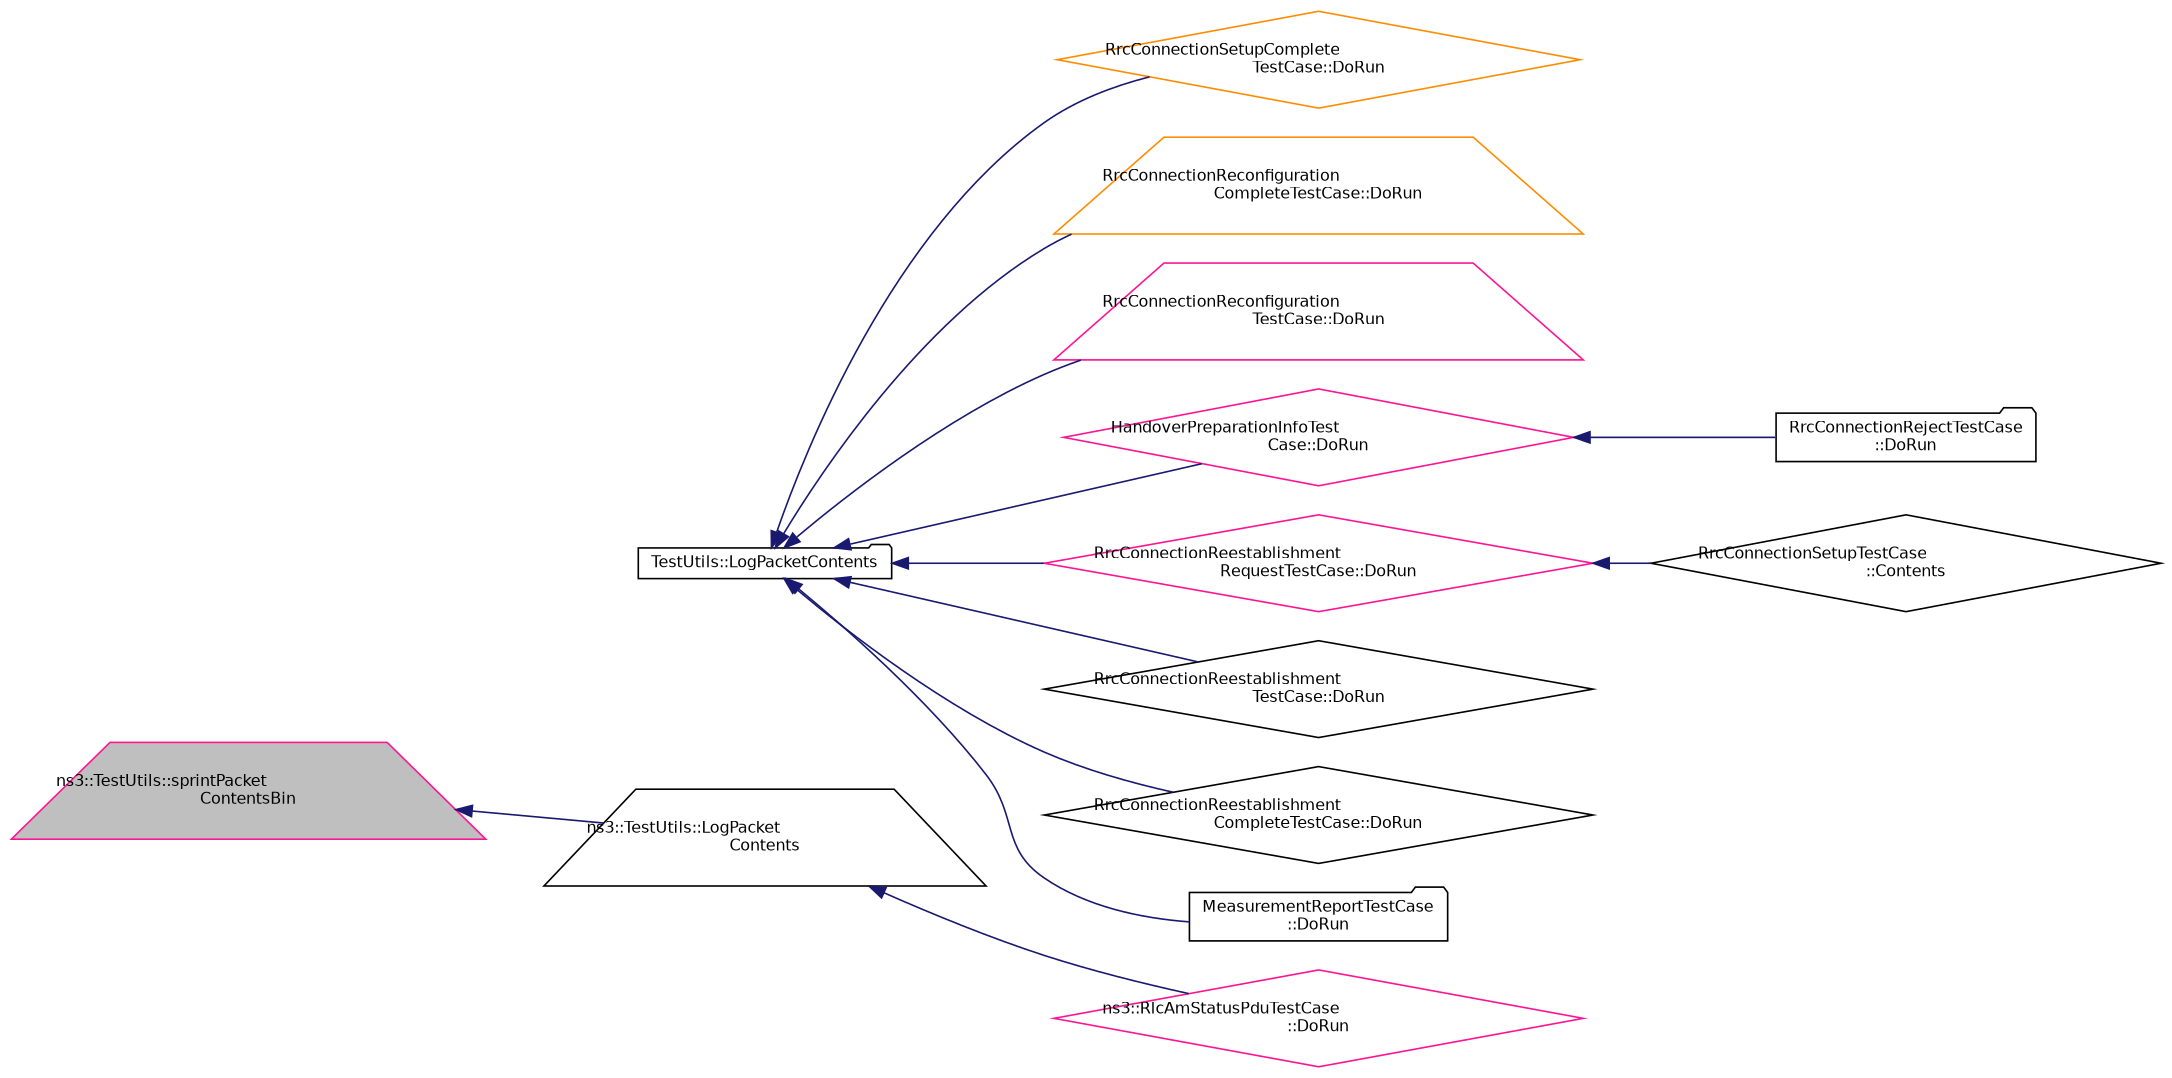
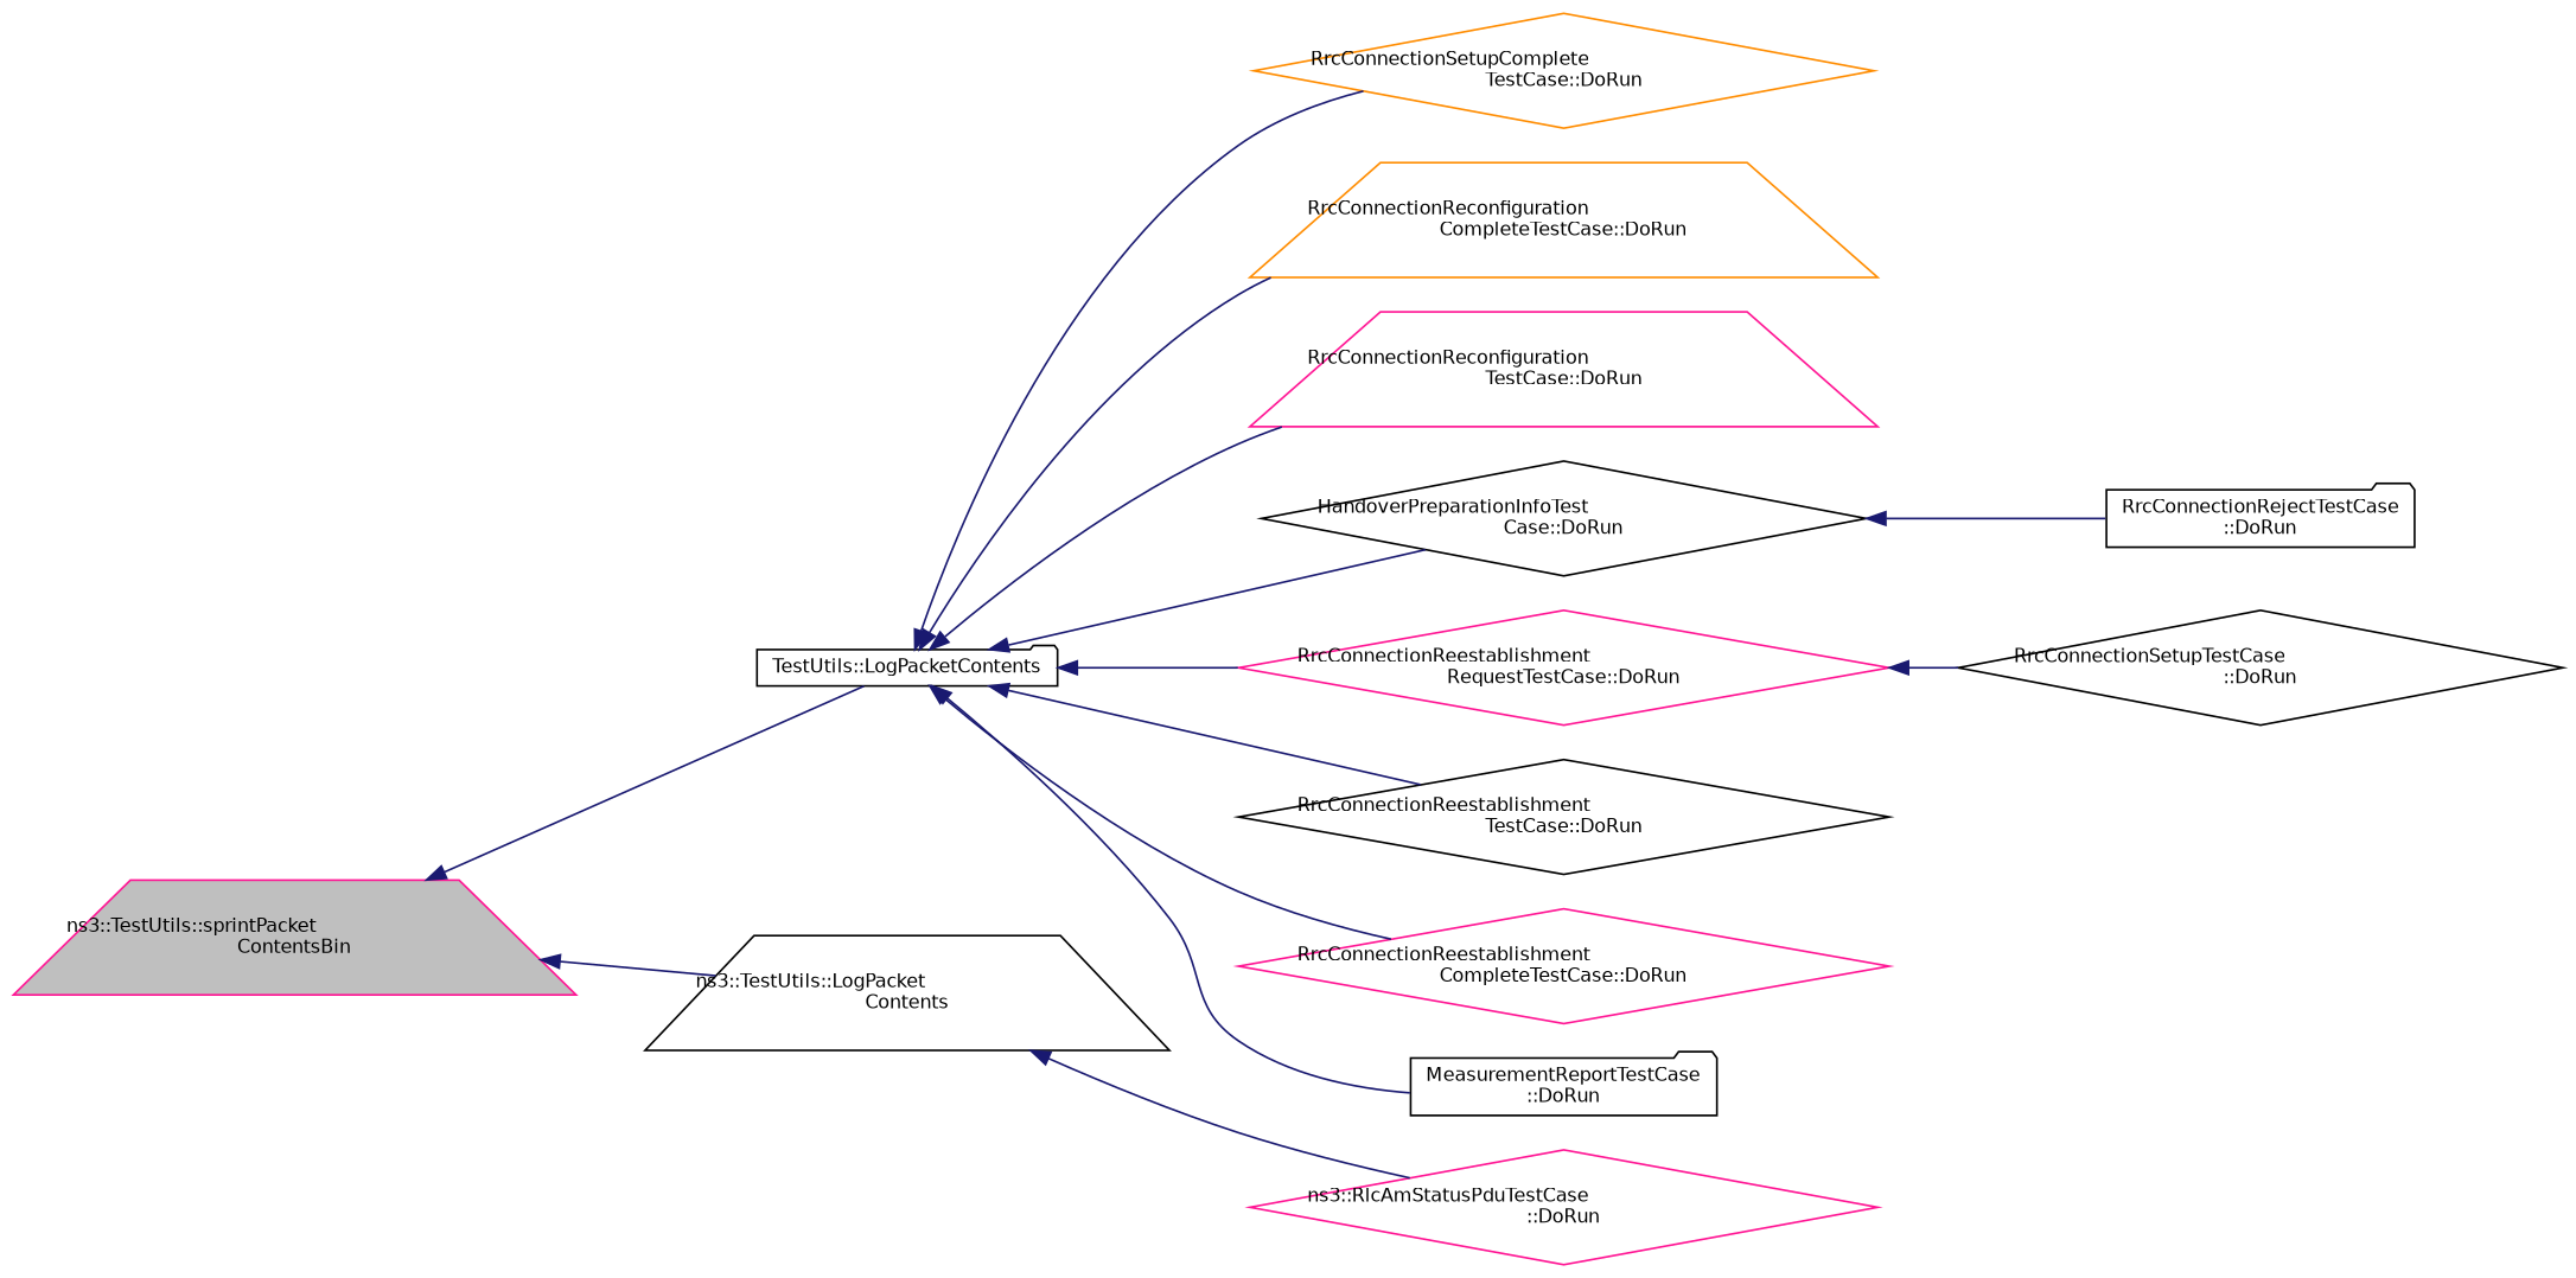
  digraph {
    rankdir=LR
    node [color=deeppink fillcolor=white fontname=Helvetica fontsize=10 shape=diamond style=filled]
    edge [color=midnightblue dir=back fontname=Helvetica fontsize=10 labelfontname=Helvetica labelfontsize=10 style=solid]
    n1 [fillcolor=grey75 fontcolor=black height=0.2 label="ns3::TestUtils::sprintPacket\lContentsBin" shape=trapezium width=0.4]
    n2 [color=black height=0.2 label="TestUtils::LogPacketContents" shape=folder width=0.4]
    n3 [color=black height=0.2 label="ns3::TestUtils::LogPacket\lContents" shape=trapezium width=0.4]
    n4 [color=darkorange height=0.2 label="RrcConnectionSetupComplete\lTestCase::DoRun" width=0.4]
    n5 [color=darkorange height=0.2 label="RrcConnectionReconfiguration\lCompleteTestCase::DoRun" shape=trapezium width=0.4]
    n6 [height=0.2 label="RrcConnectionReconfiguration\lTestCase::DoRun" shape=trapezium width=0.4]
-   n7 [height=0.2 label="HandoverPreparationInfoTest\lCase::DoRun" width=0.4]
+   n7 [color=black height=0.2 label="HandoverPreparationInfoTest\lCase::DoRun" width=0.4]
    n8 [height=0.2 label="RrcConnectionReestablishment\lRequestTestCase::DoRun" width=0.4]
    n9 [color=black height=0.2 label="RrcConnectionReestablishment\lTestCase::DoRun" width=0.4]
-   n10 [color=black height=0.2 label="RrcConnectionReestablishment\lCompleteTestCase::DoRun" width=0.4]
+   n10 [height=0.2 label="RrcConnectionReestablishment\lCompleteTestCase::DoRun" width=0.4]
    n11 [color=black height=0.2 label="MeasurementReportTestCase\l::DoRun" shape=folder width=0.4]
    n12 [height=0.2 label="ns3::RlcAmStatusPduTestCase\l::DoRun" width=0.4]
-   n13 [color=black height=0.2 label="RrcConnectionSetupTestCase\l::Contents" width=0.4]
+   n13 [color=black height=0.2 label="RrcConnectionSetupTestCase\l::DoRun" width=0.4]
    n14 [color=black height=0.2 label="RrcConnectionRejectTestCase\l::DoRun" shape=folder width=0.4]
+   n1 -> n2
    n1 -> n3
    n2 -> n4
    n2 -> n5
    n2 -> n6
    n2 -> n7
    n2 -> n8
    n2 -> n9
    n2 -> n10
    n2 -> n11
    n3 -> n12
    n7 -> n14
    n8 -> n13
  }
